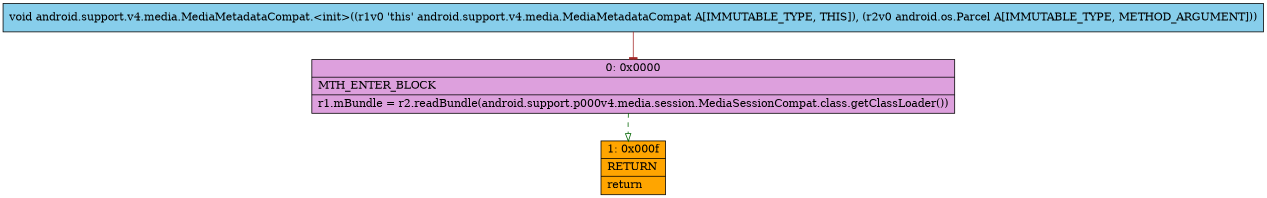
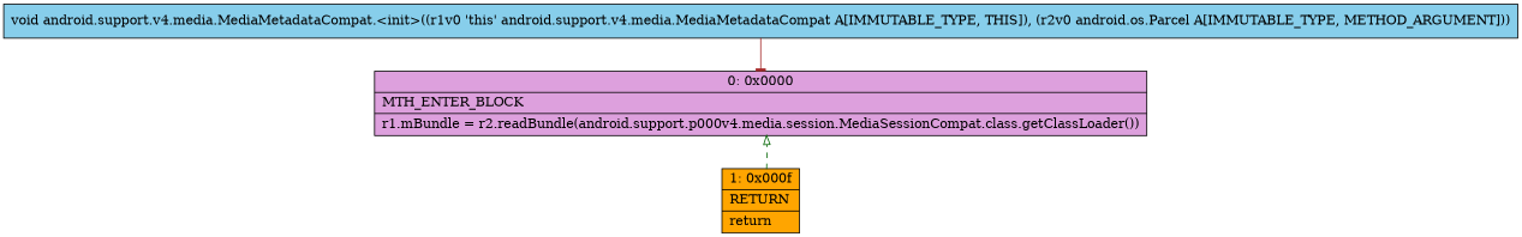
  digraph {
    node [shape=record style=filled color=black]
    n1 [label="{0\:\ 0x0000|MTH_ENTER_BLOCK\l|r1.mBundle = r2.readBundle(android.support.p000v4.media.session.MediaSessionCompat.class.getClassLoader())\l}" fillcolor=plum]
    n2 [label="{1\:\ 0x000f|RETURN\l|return\l}" fillcolor=orange]
    n3 [label="{void android.support.v4.media.MediaMetadataCompat.\<init\>((r1v0 'this' android.support.v4.media.MediaMetadataCompat A[IMMUTABLE_TYPE, THIS]), (r2v0 android.os.Parcel A[IMMUTABLE_TYPE, METHOD_ARGUMENT])) }" fillcolor=skyblue]
-   n1 -> n2 [color=darkgreen style=dashed arrowhead=onormal]
+   n2 -> n1 [color=darkgreen style=dashed arrowhead=onormal]
    n3 -> n1 [color=brown style=solid arrowhead=tee]
  }
